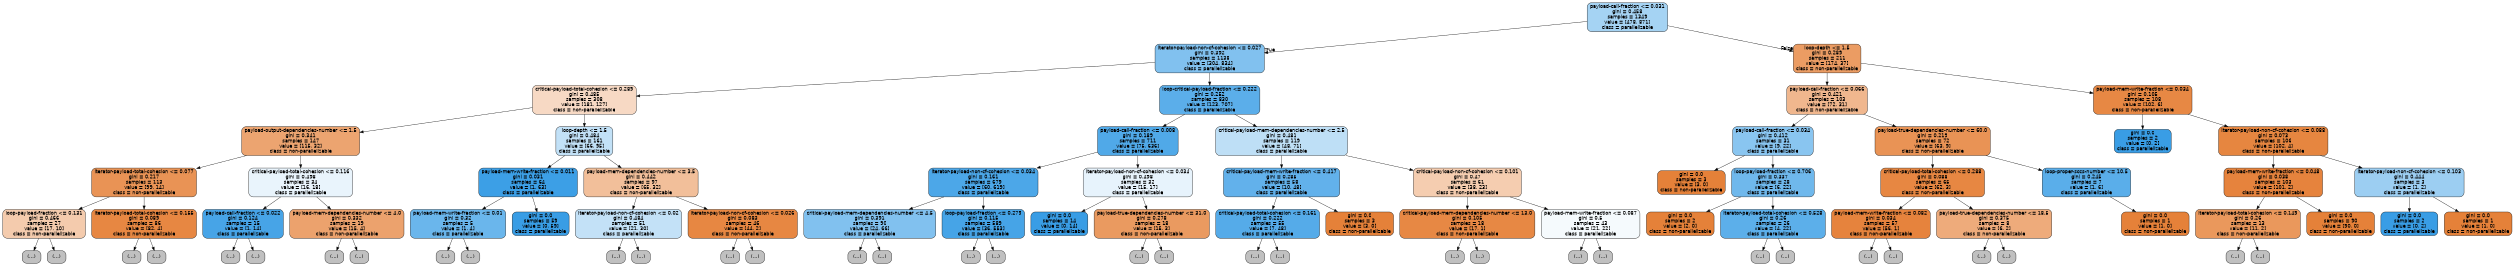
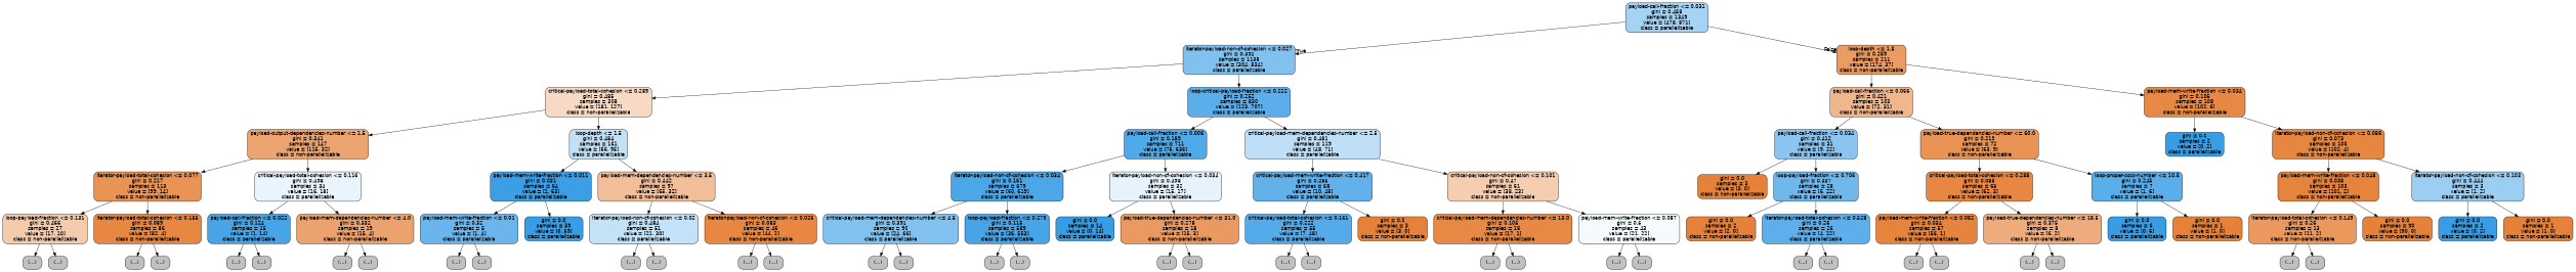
  digraph {
    node [color=black fillcolor="#C0C0C0" fontname=helvetica shape=box style="filled, rounded"]
    edge [fontname=helvetica]
    n1 [fillcolor="#399de573" label="payload-call-fraction <= 0.031\ngini = 0.458\nsamples = 1349\nvalue = [478, 871]\nclass = parallelizable"]
    n2 [fillcolor="#399de5a2" label="iterator-payload-non-cf-cohesion <= 0.027\ngini = 0.392\nsamples = 1138\nvalue = [304, 834]\nclass = parallelizable"]
    n3 [fillcolor="#e58139c9" label="loop-depth <= 1.5\ngini = 0.289\nsamples = 211\nvalue = [174, 37]\nclass = non-parallelizable"]
    n4 [fillcolor="#e581394c" label="critical-payload-total-cohesion <= 0.289\ngini = 0.485\nsamples = 308\nvalue = [181, 127]\nclass = non-parallelizable"]
    n5 [fillcolor="#399de5d3" label="loop-critical-payload-fraction <= 0.222\ngini = 0.252\nsamples = 830\nvalue = [123, 707]\nclass = parallelizable"]
    n6 [fillcolor="#e58139b8" label="payload-output-dependencies-number <= 1.5\ngini = 0.341\nsamples = 147\nvalue = [115, 32]\nclass = non-parallelizable"]
    n7 [fillcolor="#399de54e" label="loop-depth <= 1.5\ngini = 0.484\nsamples = 161\nvalue = [66, 95]\nclass = parallelizable"]
    n8 [fillcolor="#e58139db" label="iterator-payload-total-cohesion <= 0.077\ngini = 0.217\nsamples = 113\nvalue = [99, 14]\nclass = non-parallelizable"]
    n9 [fillcolor="#399de51c" label="critical-payload-total-cohesion <= 0.116\ngini = 0.498\nsamples = 34\nvalue = [16, 18]\nclass = parallelizable"]
    n10 [fillcolor="#e5813969" label="loop-payload-fraction <= 0.131\ngini = 0.466\nsamples = 27\nvalue = [17, 10]\nclass = non-parallelizable"]
    n11 [fillcolor="#e58139f3" label="iterator-payload-total-cohesion <= 0.155\ngini = 0.089\nsamples = 86\nvalue = [82, 4]\nclass = non-parallelizable"]
    n12 [label="(...)"]
    n13 [label="(...)"]
    n14 [label="(...)"]
    n15 [label="(...)"]
    n16 [fillcolor="#399de5ed" label="payload-call-fraction <= 0.022\ngini = 0.124\nsamples = 15\nvalue = [1, 14]\nclass = parallelizable"]
    n17 [fillcolor="#e58139bb" label="payload-mem-dependencies-number <= 4.0\ngini = 0.332\nsamples = 19\nvalue = [15, 4]\nclass = non-parallelizable"]
    n18 [label="(...)"]
    n19 [label="(...)"]
    n20 [label="(...)"]
    n21 [label="(...)"]
    n22 [fillcolor="#399de5fb" label="payload-mem-write-fraction <= 0.011\ngini = 0.031\nsamples = 64\nvalue = [1, 63]\nclass = parallelizable"]
    n23 [fillcolor="#e5813981" label="payload-mem-dependencies-number <= 3.5\ngini = 0.442\nsamples = 97\nvalue = [65, 32]\nclass = non-parallelizable"]
    n24 [fillcolor="#399de5bf" label="payload-mem-write-fraction <= 0.01\ngini = 0.32\nsamples = 5\nvalue = [1, 4]\nclass = parallelizable"]
    n25 [fillcolor="#399de5ff" label="gini = 0.0\nsamples = 59\nvalue = [0, 59]\nclass = parallelizable"]
    n26 [label="(...)"]
    n27 [label="(...)"]
    n28 [fillcolor="#399de54d" label="iterator-payload-non-cf-cohesion <= 0.02\ngini = 0.484\nsamples = 51\nvalue = [21, 30]\nclass = parallelizable"]
    n29 [fillcolor="#e58139f3" label="iterator-payload-non-cf-cohesion <= 0.026\ngini = 0.083\nsamples = 46\nvalue = [44, 2]\nclass = non-parallelizable"]
    n30 [label="(...)"]
    n31 [label="(...)"]
    n32 [label="(...)"]
    n33 [label="(...)"]
    n34 [fillcolor="#399de5e1" label="payload-call-fraction <= 0.008\ngini = 0.189\nsamples = 711\nvalue = [75, 636]\nclass = parallelizable"]
    n35 [fillcolor="#399de553" label="critical-payload-mem-dependencies-number <= 2.5\ngini = 0.481\nsamples = 119\nvalue = [48, 71]\nclass = parallelizable"]
    n36 [fillcolor="#399de5e6" label="iterator-payload-non-cf-cohesion <= 0.034\ngini = 0.161\nsamples = 679\nvalue = [60, 619]\nclass = parallelizable"]
    n37 [fillcolor="#399de51e" label="iterator-payload-non-cf-cohesion <= 0.034\ngini = 0.498\nsamples = 32\nvalue = [15, 17]\nclass = parallelizable"]
    n38 [fillcolor="#399de5a2" label="critical-payload-mem-dependencies-number <= 4.5\ngini = 0.391\nsamples = 90\nvalue = [24, 66]\nclass = parallelizable"]
    n39 [fillcolor="#399de5ee" label="loop-payload-fraction <= 0.279\ngini = 0.115\nsamples = 589\nvalue = [36, 553]\nclass = parallelizable"]
    n40 [label="(...)"]
    n41 [label="(...)"]
    n42 [label="(...)"]
    n43 [label="(...)"]
    n44 [fillcolor="#399de5ff" label="gini = 0.0\nsamples = 14\nvalue = [0, 14]\nclass = parallelizable"]
    n45 [fillcolor="#e58139cc" label="payload-true-dependencies-number <= 31.0\ngini = 0.278\nsamples = 18\nvalue = [15, 3]\nclass = non-parallelizable"]
    n46 [label="(...)"]
    n47 [label="(...)"]
    n48 [fillcolor="#399de5ca" label="critical-payload-mem-write-fraction <= 0.417\ngini = 0.285\nsamples = 58\nvalue = [10, 48]\nclass = parallelizable"]
    n49 [fillcolor="#e5813965" label="critical-payload-non-cf-cohesion <= 0.101\ngini = 0.47\nsamples = 61\nvalue = [38, 23]\nclass = non-parallelizable"]
    n50 [fillcolor="#399de5da" label="critical-payload-total-cohesion <= 0.161\ngini = 0.222\nsamples = 55\nvalue = [7, 48]\nclass = parallelizable"]
    n51 [fillcolor="#e58139ff" label="gini = 0.0\nsamples = 3\nvalue = [3, 0]\nclass = non-parallelizable"]
    n52 [label="(...)"]
    n53 [label="(...)"]
    n54 [fillcolor="#e58139f0" label="critical-payload-mem-dependencies-number <= 13.0\ngini = 0.105\nsamples = 18\nvalue = [17, 1]\nclass = non-parallelizable"]
    n55 [fillcolor="#399de50c" label="payload-mem-write-fraction <= 0.087\ngini = 0.5\nsamples = 43\nvalue = [21, 22]\nclass = parallelizable"]
    n56 [label="(...)"]
    n57 [label="(...)"]
    n58 [label="(...)"]
    n59 [label="(...)"]
    n60 [fillcolor="#e5813991" label="payload-call-fraction <= 0.066\ngini = 0.421\nsamples = 103\nvalue = [72, 31]\nclass = non-parallelizable"]
    n61 [fillcolor="#e58139f0" label="payload-mem-write-fraction <= 0.034\ngini = 0.105\nsamples = 108\nvalue = [102, 6]\nclass = non-parallelizable"]
    n62 [fillcolor="#399de597" label="payload-call-fraction <= 0.034\ngini = 0.412\nsamples = 31\nvalue = [9, 22]\nclass = parallelizable"]
    n63 [fillcolor="#e58139db" label="payload-true-dependencies-number <= 60.0\ngini = 0.219\nsamples = 72\nvalue = [63, 9]\nclass = non-parallelizable"]
    n64 [fillcolor="#e58139ff" label="gini = 0.0\nsamples = 3\nvalue = [3, 0]\nclass = non-parallelizable"]
    n65 [fillcolor="#399de5b9" label="loop-payload-fraction <= 0.706\ngini = 0.337\nsamples = 28\nvalue = [6, 22]\nclass = parallelizable"]
    n66 [fillcolor="#e58139ff" label="gini = 0.0\nsamples = 2\nvalue = [2, 0]\nclass = non-parallelizable"]
    n67 [fillcolor="#399de5d1" label="iterator-payload-total-cohesion <= 0.528\ngini = 0.26\nsamples = 26\nvalue = [4, 22]\nclass = parallelizable"]
    n68 [label="(...)"]
    n69 [label="(...)"]
    n70 [fillcolor="#e58139f3" label="critical-payload-total-cohesion <= 0.288\ngini = 0.088\nsamples = 65\nvalue = [62, 3]\nclass = non-parallelizable"]
    n71 [fillcolor="#399de5d4" label="loop-proper-sccs-number <= 10.5\ngini = 0.245\nsamples = 7\nvalue = [1, 6]\nclass = parallelizable"]
    n72 [fillcolor="#e58139fa" label="payload-mem-write-fraction <= 0.082\ngini = 0.034\nsamples = 57\nvalue = [56, 1]\nclass = non-parallelizable"]
    n73 [fillcolor="#e58139aa" label="payload-true-dependencies-number <= 18.5\ngini = 0.375\nsamples = 8\nvalue = [6, 2]\nclass = non-parallelizable"]
    n74 [label="(...)"]
    n75 [label="(...)"]
    n76 [label="(...)"]
    n77 [label="(...)"]
+   n78 [fillcolor="#399de5ff" label="gini = 0.0\nsamples = 6\nvalue = [0, 6]\nclass = parallelizable"]
    n79 [fillcolor="#e58139ff" label="gini = 0.0\nsamples = 1\nvalue = [1, 0]\nclass = non-parallelizable"]
    n80 [fillcolor="#399de5ff" label="gini = 0.0\nsamples = 2\nvalue = [0, 2]\nclass = parallelizable"]
    n81 [fillcolor="#e58139f5" label="iterator-payload-non-cf-cohesion <= 0.088\ngini = 0.073\nsamples = 106\nvalue = [102, 4]\nclass = non-parallelizable"]
    n82 [fillcolor="#e58139fa" label="payload-mem-write-fraction <= 0.048\ngini = 0.038\nsamples = 103\nvalue = [101, 2]\nclass = non-parallelizable"]
    n83 [fillcolor="#399de57f" label="iterator-payload-non-cf-cohesion <= 0.103\ngini = 0.444\nsamples = 3\nvalue = [1, 2]\nclass = parallelizable"]
    n84 [fillcolor="#e58139d1" label="iterator-payload-total-cohesion <= 0.149\ngini = 0.26\nsamples = 13\nvalue = [11, 2]\nclass = non-parallelizable"]
    n85 [fillcolor="#e58139ff" label="gini = 0.0\nsamples = 90\nvalue = [90, 0]\nclass = non-parallelizable"]
    n86 [label="(...)"]
    n87 [label="(...)"]
    n88 [fillcolor="#399de5ff" label="gini = 0.0\nsamples = 2\nvalue = [0, 2]\nclass = parallelizable"]
    n89 [fillcolor="#e58139ff" label="gini = 0.0\nsamples = 1\nvalue = [1, 0]\nclass = non-parallelizable"]
    n1 -> n2 [headlabel=True labelangle=45 labeldistance=2.5]
    n1 -> n3 [headlabel=False labelangle=-45 labeldistance=2.5]
    n2 -> n4
    n2 -> n5
    n3 -> n60
    n3 -> n61
    n4 -> n6
    n4 -> n7
    n5 -> n34
    n5 -> n35
    n6 -> n8
    n6 -> n9
    n7 -> n22
    n7 -> n23
    n8 -> n10
    n8 -> n11
    n9 -> n16
    n9 -> n17
    n10 -> n12
    n10 -> n13
    n11 -> n14
    n11 -> n15
    n16 -> n18
    n16 -> n19
    n17 -> n20
    n17 -> n21
    n22 -> n24
    n22 -> n25
    n23 -> n28
    n23 -> n29
    n24 -> n26
    n24 -> n27
    n28 -> n30
    n28 -> n31
    n29 -> n32
    n29 -> n33
    n34 -> n36
    n34 -> n37
    n35 -> n48
    n35 -> n49
    n36 -> n38
    n36 -> n39
    n37 -> n44
    n37 -> n45
    n38 -> n40
    n38 -> n41
    n39 -> n42
    n39 -> n43
    n45 -> n46
    n45 -> n47
    n48 -> n50
    n48 -> n51
    n49 -> n54
    n49 -> n55
    n50 -> n52
    n50 -> n53
    n54 -> n56
    n54 -> n57
    n55 -> n58
    n55 -> n59
    n60 -> n62
    n60 -> n63
    n61 -> n80
    n61 -> n81
    n62 -> n64
    n62 -> n65
    n63 -> n70
    n63 -> n71
    n65 -> n66
    n65 -> n67
    n67 -> n68
    n67 -> n69
    n70 -> n72
    n70 -> n73
+   n71 -> n78
    n71 -> n79
    n72 -> n74
    n72 -> n75
    n73 -> n76
    n73 -> n77
    n81 -> n82
    n81 -> n83
    n82 -> n84
    n82 -> n85
    n83 -> n88
    n83 -> n89
    n84 -> n86
    n84 -> n87
  }
